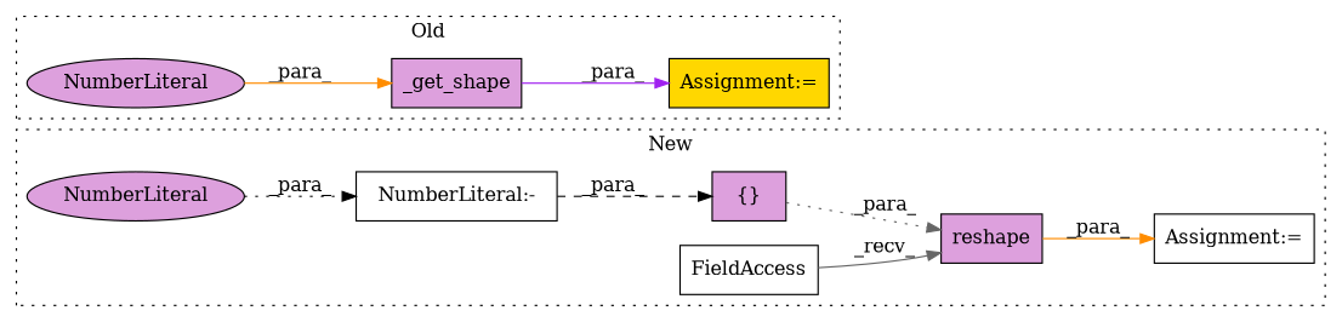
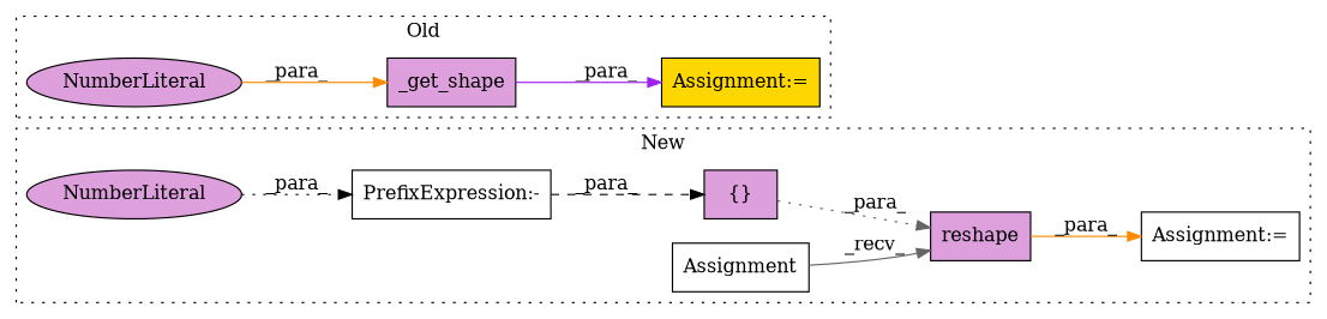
  digraph {
    rankdir=LR
    node [a=32 fillcolor=plum l=1 shape=box style=filled]
    edge [color=gray40 style=solid]
    n1 [a=4 l="1,1" label="{}" s="7028,7171"]
    n2 [l="8,1" label=reshape s="7315,7374"]
-   n3 [a=38 fillcolor=white label="NumberLiteral:-" s=7167]
+   n3 [a=38 fillcolor=white label="PrefixExpression:-" s=7167]
    n4 [a=34 label=NumberLiteral s=7168 shape=ellipse]
-   n5 [a=22 fillcolor=white l=10 label=FieldAccess s=7294]
+   n5 [a=22 fillcolor=white l=10 label=Assignment s=7294]
    n6 [a=7 fillcolor=white label="Assignment:=" s=7293]
    n7 [l="11,1" label=_get_shape s="6649,6686"]
    n8 [a=34 label=NumberLiteral s=6685 shape=ellipse]
    n9 [a=7 fillcolor=gold l=2 label="Assignment:=" s=6647]
    subgraph cluster_1 {
      label=New
      style=dotted
      n1
      n2
      n3
      n4
      n5
      n6
    }
    subgraph cluster_2 {
      label=Old
      style=dotted
      n7
      n8
      n9
    }
    n1 -> n2 [label=_para_ style=dotted]
    n2 -> n6 [color=darkorange label=_para_]
    n3 -> n1 [color=black label=_para_ style=dashed]
    n4 -> n3 [color=black label=_para_ style=dotted]
    n5 -> n2 [label=_recv_]
    n7 -> n9 [color=purple label=_para_]
    n8 -> n7 [color=darkorange label=_para_]
  }
